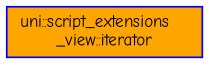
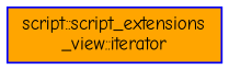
  digraph {
    rankdir=LR
    fontname="Comic Neue"
-   n1 [color=blue fillcolor=orange fontname="Comic Neue" fontsize=10 height=0.2 label="uni::script_extensions\l_view::iterator" shape=box style=filled width=0.4]
+   n1 [color=blue fillcolor=orange fontname="Comic Neue" fontsize=10 height=0.2 label="script::script_extensions\l_view::iterator" shape=box style=filled width=0.4]
  }
